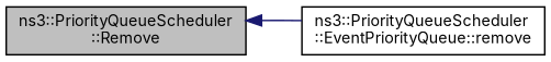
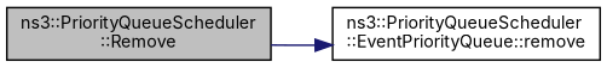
  digraph {
    rankdir=LR
    fontname=Inter
    node [color=black fontname=Inter fontsize=10 shape=record style=filled]
    n1 [fillcolor=grey75 fontcolor=black height=0.2 label="ns3::PriorityQueueScheduler\l::Remove" width=0.4]
    n2 [fillcolor=white height=0.2 label="ns3::PriorityQueueScheduler\l::EventPriorityQueue::remove" width=0.4]
-   n2 -> n1 [color=midnightblue fontname=Inter fontsize=10 labelfontname=Helvetica labelfontsize=10 style=solid]
+   n1 -> n2 [color=midnightblue fontname=Inter fontsize=10 labelfontname=Helvetica labelfontsize=10 style=solid]
  }
